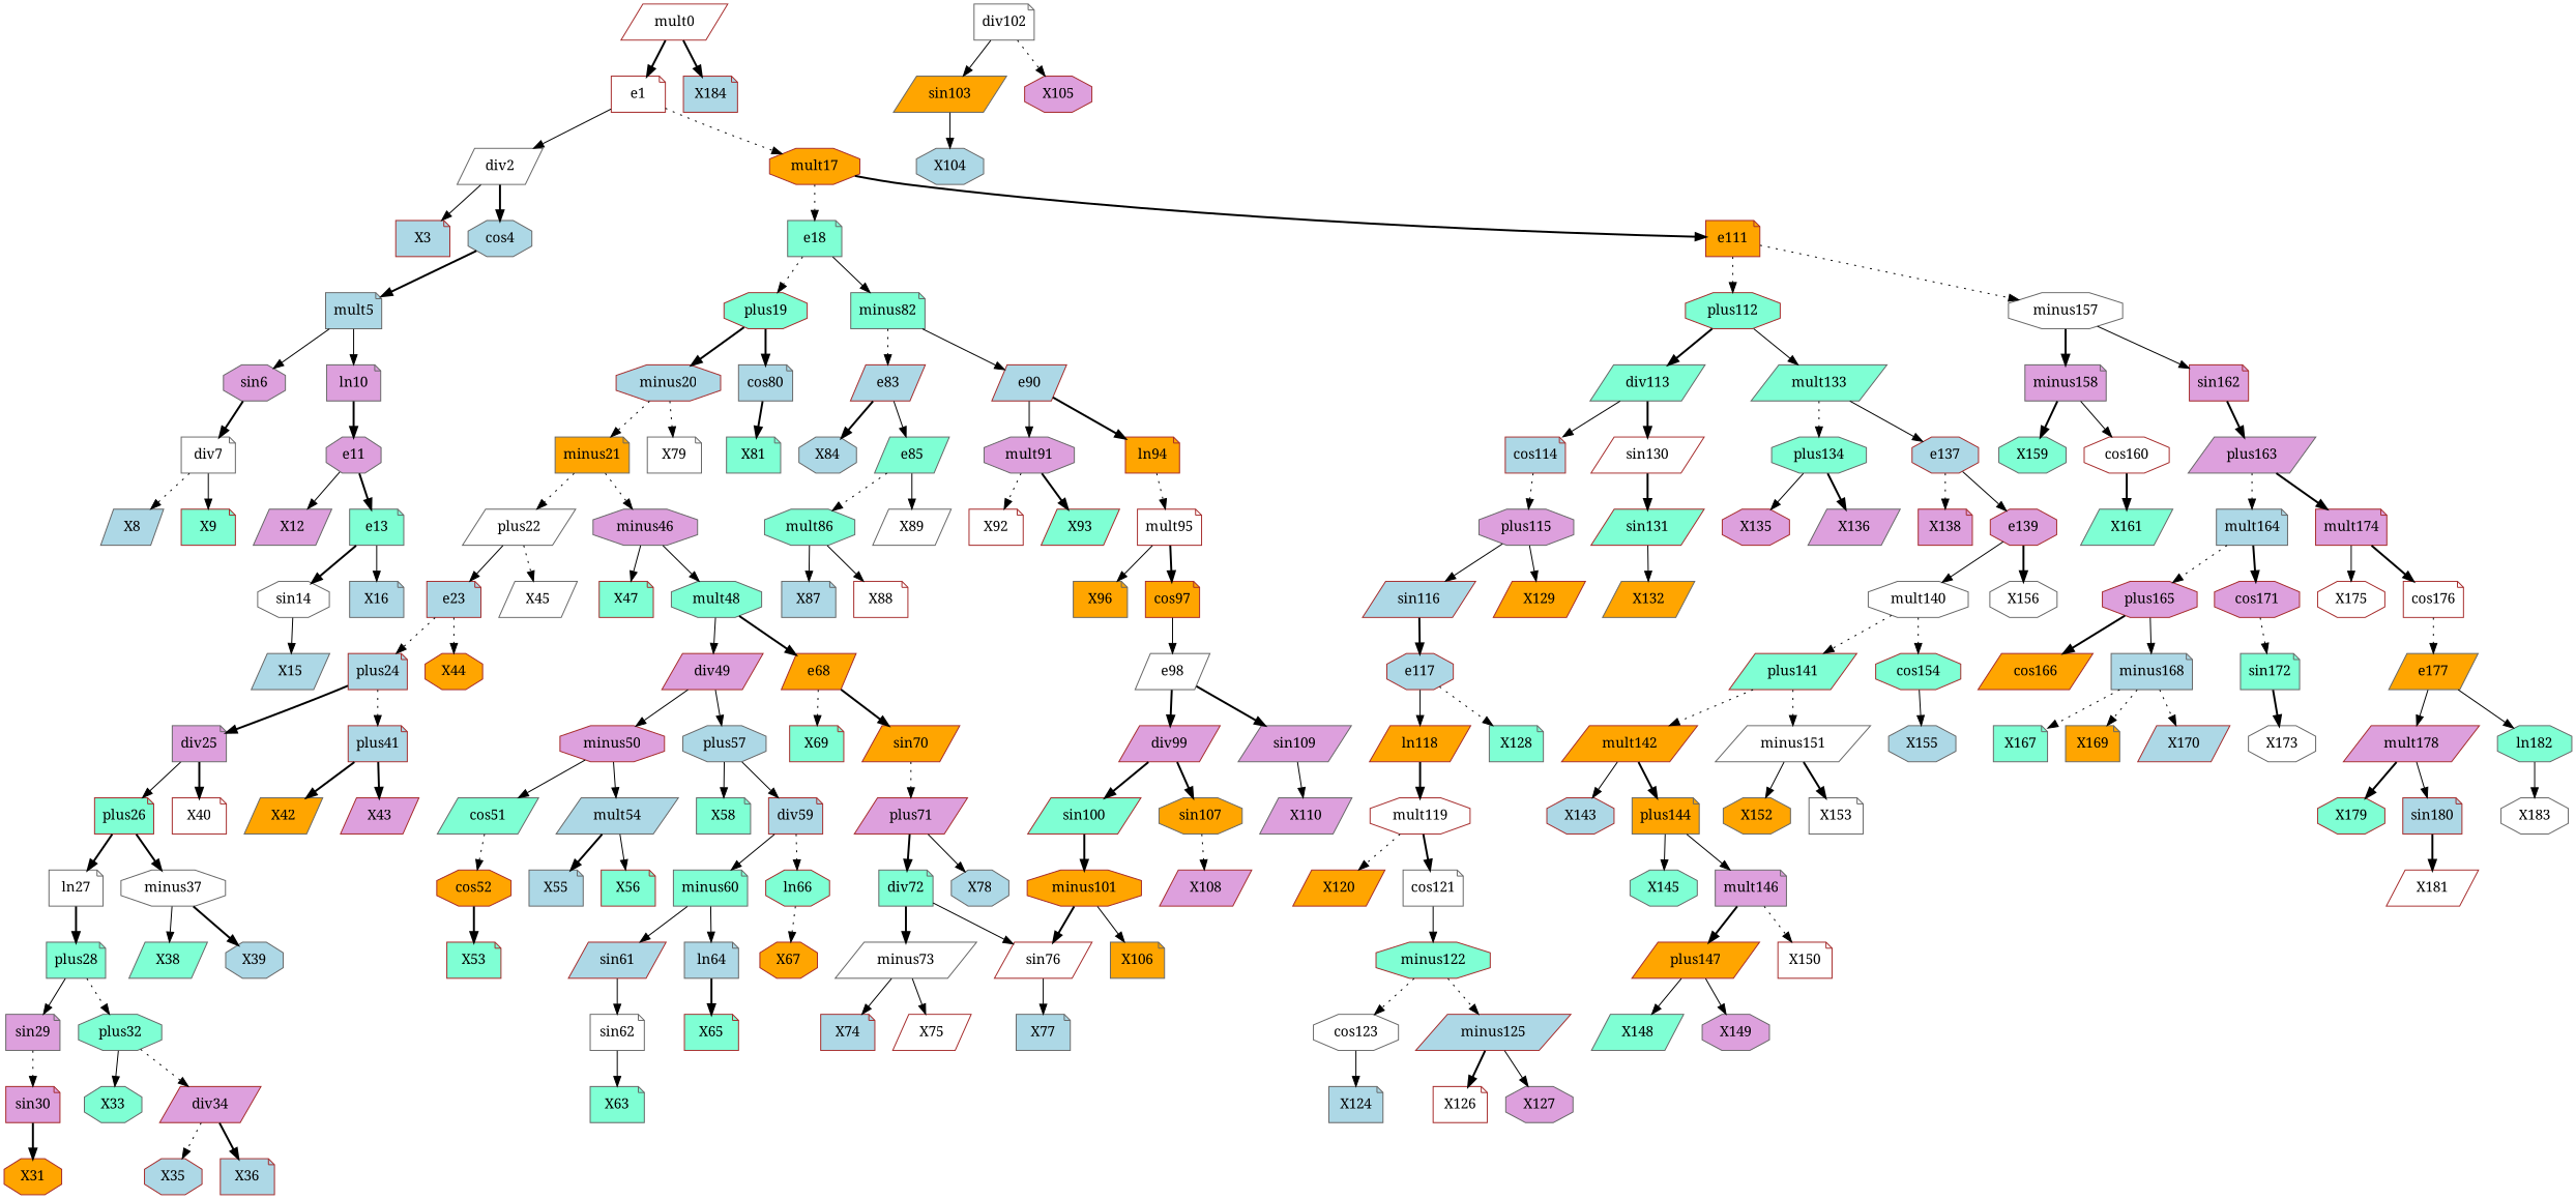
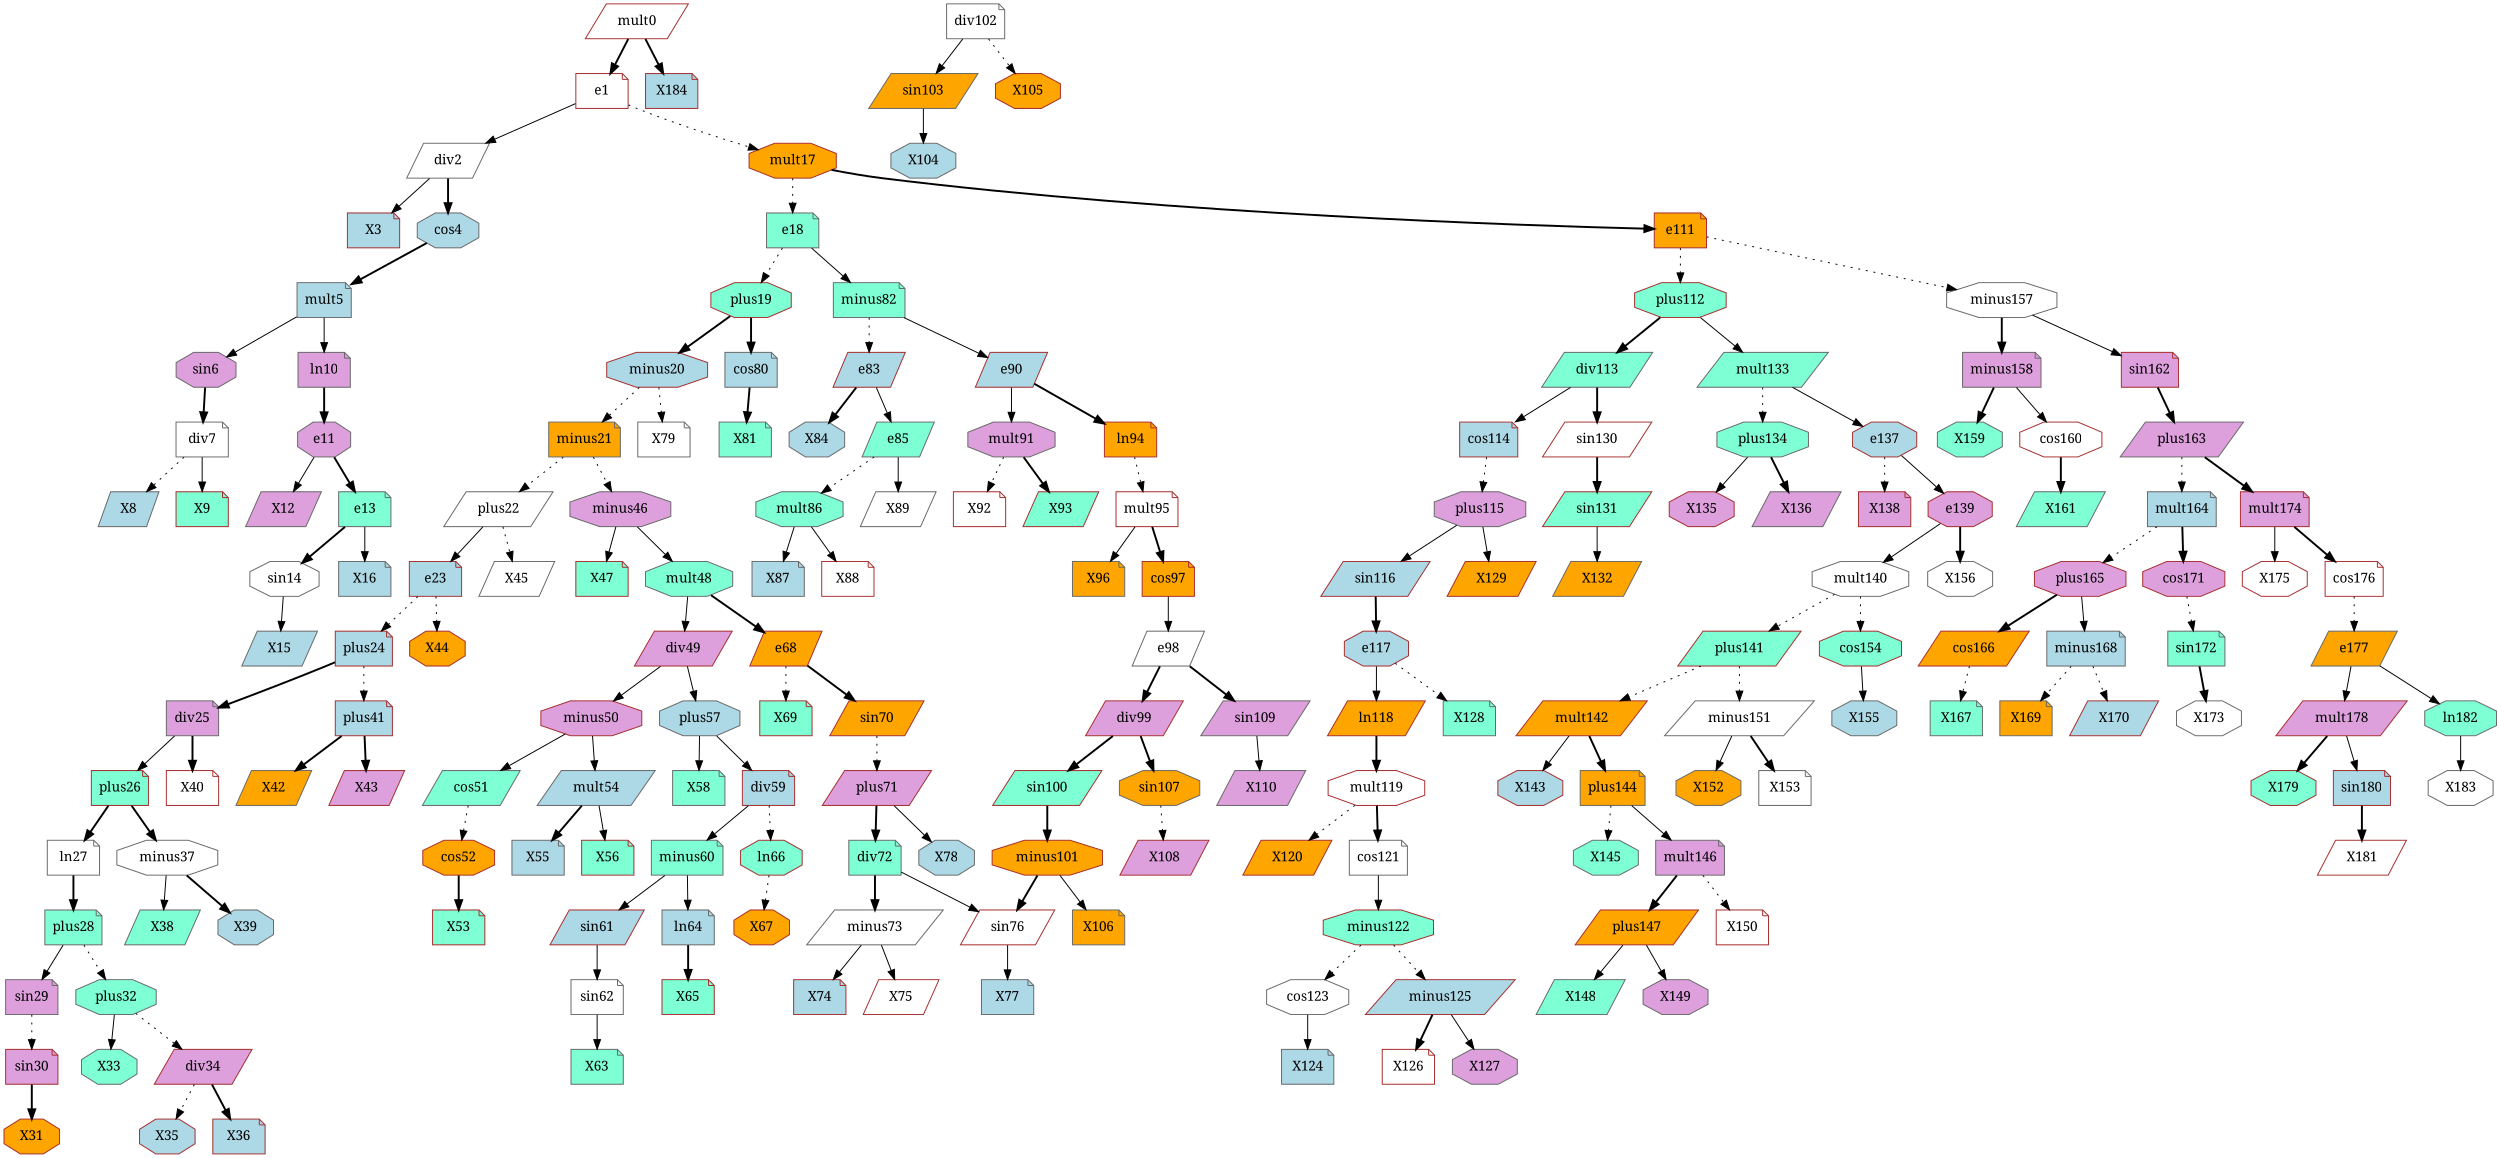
  digraph {
    fontname="Noto Serif"
    node [color=gray40 fillcolor=aquamarine fontname="Noto Serif" shape=note style=filled]
    edge [fontname="Noto Serif" style=solid]
    div2 [fillcolor=white shape=parallelogram]
    X3 [color=brown fillcolor=lightblue]
    cos4 [fillcolor=lightblue shape=octagon]
    mult5 [fillcolor=lightblue]
    div7 [fillcolor=white]
    X8 [fillcolor=lightblue shape=parallelogram]
    X9 [color=brown]
    sin6 [fillcolor=plum shape=octagon]
    ln10 [fillcolor=plum]
    e11 [fillcolor=plum shape=octagon]
    X12 [fillcolor=plum shape=parallelogram]
    e13
    sin14 [fillcolor=white shape=octagon]
    X16 [fillcolor=lightblue]
    X15 [fillcolor=lightblue shape=parallelogram]
    e1 [color=brown fillcolor=white]
    mult17 [color=brown fillcolor=orange shape=octagon]
    e18
    e111 [color=brown fillcolor=orange]
    sin30 [color=brown fillcolor=plum]
    X31 [color=brown fillcolor=orange shape=octagon]
    sin29 [fillcolor=plum]
    plus28
    plus32 [shape=octagon]
    X33 [shape=octagon]
    div34 [color=brown fillcolor=plum shape=parallelogram]
    X35 [color=brown fillcolor=lightblue shape=octagon]
    X36 [color=brown fillcolor=lightblue]
    ln27 [fillcolor=white]
    plus26 [color=brown]
    minus37 [fillcolor=white shape=octagon]
    X38 [shape=parallelogram]
    X39 [fillcolor=lightblue shape=octagon]
    div25 [fillcolor=plum]
    X40 [color=brown fillcolor=white]
    plus24 [color=brown fillcolor=lightblue]
    plus41 [color=brown fillcolor=lightblue]
    X42 [fillcolor=orange shape=parallelogram]
    X43 [color=brown fillcolor=plum shape=parallelogram]
    e23 [color=brown fillcolor=lightblue]
    X44 [color=brown fillcolor=orange shape=octagon]
    plus22 [fillcolor=white shape=parallelogram]
    X45 [fillcolor=white shape=parallelogram]
    minus21 [fillcolor=orange]
    minus46 [fillcolor=plum shape=octagon]
    X47 [color=brown]
    mult48 [shape=octagon]
    div49 [color=brown fillcolor=plum shape=parallelogram]
    e68 [color=brown fillcolor=orange shape=parallelogram]
    cos52 [color=brown fillcolor=orange shape=octagon]
    X53 [color=brown]
    cos51 [shape=parallelogram]
    minus50 [color=brown fillcolor=plum shape=octagon]
    mult54 [fillcolor=lightblue shape=parallelogram]
    X55 [fillcolor=lightblue]
    X56 [color=brown]
    plus57 [fillcolor=lightblue shape=octagon]
    X58
    div59 [color=brown fillcolor=lightblue]
    minus60
    ln66 [color=brown shape=octagon]
    sin62 [fillcolor=white]
    X63
    sin61 [color=brown fillcolor=lightblue shape=parallelogram]
    ln64 [fillcolor=lightblue]
    X65 [color=brown]
    X67 [color=brown fillcolor=orange shape=octagon]
    X69 [color=brown]
    sin70 [color=brown fillcolor=orange shape=parallelogram]
    plus71 [color=brown fillcolor=plum shape=parallelogram]
    minus73 [fillcolor=white shape=parallelogram]
    X74 [color=brown fillcolor=lightblue]
    X75 [color=brown fillcolor=white shape=parallelogram]
    div72
    sin76 [color=brown fillcolor=white shape=parallelogram]
    X77 [fillcolor=lightblue]
    X78 [fillcolor=lightblue shape=octagon]
    minus20 [color=brown fillcolor=lightblue shape=octagon]
    X79 [fillcolor=white]
    plus19 [color=brown shape=octagon]
    cos80 [fillcolor=lightblue]
    X81
    minus82
    e83 [color=brown fillcolor=lightblue shape=parallelogram]
    e90 [color=brown fillcolor=lightblue shape=parallelogram]
    X84 [fillcolor=lightblue shape=octagon]
    e85 [shape=parallelogram]
    mult86 [shape=octagon]
    X89 [fillcolor=white shape=parallelogram]
    X87 [fillcolor=lightblue]
    X88 [color=brown fillcolor=white]
    mult91 [fillcolor=plum shape=octagon]
    ln94 [color=brown fillcolor=orange]
    X92 [color=brown fillcolor=white]
    X93 [color=brown shape=parallelogram]
    mult95 [color=brown fillcolor=white]
    X96 [fillcolor=orange]
    cos97 [color=brown fillcolor=orange]
    e98 [fillcolor=white shape=parallelogram]
    sin103 [fillcolor=orange shape=parallelogram]
    X104 [fillcolor=lightblue shape=octagon]
    div102 [fillcolor=white]
-   X105 [color=brown fillcolor=plum shape=octagon]
+   X105 [color=brown fillcolor=orange shape=octagon]
    minus101 [color=brown fillcolor=orange shape=octagon]
    X106 [fillcolor=orange]
    sin100 [color=brown shape=parallelogram]
    div99 [color=brown fillcolor=plum shape=parallelogram]
    sin107 [fillcolor=orange shape=octagon]
    X108 [color=brown fillcolor=plum shape=parallelogram]
    sin109 [fillcolor=plum shape=parallelogram]
    X110 [fillcolor=plum shape=parallelogram]
    plus112 [color=brown shape=octagon]
    minus157 [fillcolor=white shape=octagon]
    mult119 [color=brown fillcolor=white shape=octagon]
    X120 [color=brown fillcolor=orange shape=parallelogram]
    cos121 [fillcolor=white]
    minus122 [color=brown shape=octagon]
    cos123 [fillcolor=white shape=octagon]
    X124 [fillcolor=lightblue]
    minus125 [color=brown fillcolor=lightblue shape=parallelogram]
    X126 [color=brown fillcolor=white]
    X127 [fillcolor=plum shape=octagon]
    ln118 [color=brown fillcolor=orange shape=parallelogram]
    e117 [color=brown fillcolor=lightblue shape=octagon]
    X128
    sin116 [color=brown fillcolor=lightblue shape=parallelogram]
    plus115 [fillcolor=plum shape=octagon]
    X129 [color=brown fillcolor=orange shape=parallelogram]
    cos114 [color=brown fillcolor=lightblue]
    div113 [shape=parallelogram]
    sin130 [color=brown fillcolor=white shape=parallelogram]
    sin131 [color=brown shape=parallelogram]
    X132 [fillcolor=orange shape=parallelogram]
    mult133 [shape=parallelogram]
    plus134 [shape=octagon]
    e137 [color=brown fillcolor=lightblue shape=octagon]
    X135 [color=brown fillcolor=plum shape=octagon]
    X136 [fillcolor=plum shape=parallelogram]
    X138 [color=brown fillcolor=plum]
    e139 [color=brown fillcolor=plum shape=octagon]
    mult140 [fillcolor=white shape=octagon]
    X156 [fillcolor=white shape=octagon]
    mult142 [color=brown fillcolor=orange shape=parallelogram]
    X143 [color=brown fillcolor=lightblue shape=octagon]
    plus144 [fillcolor=orange]
    X145 [shape=octagon]
    mult146 [fillcolor=plum]
    plus147 [color=brown fillcolor=orange shape=parallelogram]
    X150 [color=brown fillcolor=white]
    X148 [shape=parallelogram]
    X149 [fillcolor=plum shape=octagon]
    plus141 [color=brown shape=parallelogram]
    minus151 [fillcolor=white shape=parallelogram]
    X152 [fillcolor=orange shape=octagon]
    X153 [fillcolor=white]
    cos154 [color=brown shape=octagon]
    X155 [fillcolor=lightblue shape=octagon]
    minus158 [fillcolor=plum]
    sin162 [color=brown fillcolor=plum]
    X159 [shape=octagon]
    cos160 [color=brown fillcolor=white shape=octagon]
    X161 [shape=parallelogram]
    plus163 [fillcolor=plum shape=parallelogram]
    cos166 [color=brown fillcolor=orange shape=parallelogram]
    X167
    plus165 [color=brown fillcolor=plum shape=octagon]
    minus168 [fillcolor=lightblue]
    X169 [fillcolor=orange]
    X170 [color=brown fillcolor=lightblue shape=parallelogram]
    mult164 [fillcolor=lightblue]
    cos171 [color=brown fillcolor=plum shape=octagon]
    sin172
    X173 [fillcolor=white shape=octagon]
    mult174 [color=brown fillcolor=plum]
    X175 [color=brown fillcolor=white shape=octagon]
    cos176 [color=brown fillcolor=white]
    e177 [fillcolor=orange shape=parallelogram]
    mult178 [color=brown fillcolor=plum shape=parallelogram]
    X179 [color=brown shape=octagon]
    sin180 [color=brown fillcolor=lightblue]
    X181 [color=brown fillcolor=white shape=parallelogram]
    ln182 [shape=octagon]
    X183 [fillcolor=white shape=octagon]
    mult0 [color=brown fillcolor=white shape=parallelogram]
    X184 [color=brown fillcolor=lightblue]
    div2 -> X3
    div2 -> cos4 [style=bold]
    cos4 -> mult5 [style=bold]
    mult5 -> sin6
    mult5 -> ln10
    div7 -> X8 [style=dotted]
    div7 -> X9
    sin6 -> div7 [style=bold]
    ln10 -> e11 [style=bold]
    e11 -> X12
    e11 -> e13 [style=bold]
    e13 -> sin14 [style=bold]
    e13 -> X16
    sin14 -> X15
    e1 -> div2
    e1 -> mult17 [style=dotted]
    mult17 -> e18 [style=dotted]
    mult17 -> e111 [style=bold]
    e18 -> plus19 [style=dotted]
    e18 -> minus82
    e111 -> plus112 [style=dotted]
    e111 -> minus157 [style=dotted]
    sin30 -> X31 [style=bold]
    sin29 -> sin30 [style=dotted]
    plus28 -> sin29
    plus28 -> plus32 [style=dotted]
    plus32 -> X33
    plus32 -> div34 [style=dotted]
    div34 -> X35 [style=dotted]
    div34 -> X36 [style=bold]
    ln27 -> plus28 [style=bold]
    plus26 -> ln27 [style=bold]
    plus26 -> minus37 [style=bold]
    minus37 -> X38
    minus37 -> X39 [style=bold]
    div25 -> plus26
    div25 -> X40 [style=bold]
    plus24 -> div25 [style=bold]
    plus24 -> plus41 [style=dotted]
    plus41 -> X42 [style=bold]
    plus41 -> X43 [style=bold]
    e23 -> plus24 [style=dotted]
    e23 -> X44 [style=dotted]
    plus22 -> e23
    plus22 -> X45 [style=dotted]
    minus21 -> plus22 [style=dotted]
    minus21 -> minus46 [style=dotted]
    minus46 -> X47
    minus46 -> mult48
    mult48 -> div49
    mult48 -> e68 [style=bold]
    div49 -> minus50
    div49 -> plus57
    e68 -> X69 [style=dotted]
    e68 -> sin70 [style=bold]
    cos52 -> X53 [style=bold]
    cos51 -> cos52 [style=dotted]
    minus50 -> cos51
    minus50 -> mult54
    mult54 -> X55 [style=bold]
    mult54 -> X56
    plus57 -> X58
    plus57 -> div59
    div59 -> minus60
    div59 -> ln66 [style=dotted]
    minus60 -> sin61
    minus60 -> ln64
    ln66 -> X67 [style=dotted]
    sin62 -> X63
    sin61 -> sin62
    ln64 -> X65 [style=bold]
    sin70 -> plus71 [style=dotted]
    plus71 -> div72 [style=bold]
    plus71 -> X78
    minus73 -> X74
    minus73 -> X75
    div72 -> minus73 [style=bold]
    div72 -> sin76
    sin76 -> X77
    minus20 -> minus21 [style=dotted]
    minus20 -> X79 [style=dotted]
    plus19 -> minus20 [style=bold]
    plus19 -> cos80 [style=bold]
    cos80 -> X81 [style=bold]
    minus82 -> e83 [style=dotted]
    minus82 -> e90
    e83 -> X84 [style=bold]
    e83 -> e85
    e90 -> mult91
    e90 -> ln94 [style=bold]
    e85 -> mult86 [style=dotted]
    e85 -> X89
    mult86 -> X87
    mult86 -> X88
    mult91 -> X92 [style=dotted]
    mult91 -> X93 [style=bold]
    ln94 -> mult95 [style=dotted]
    mult95 -> X96
    mult95 -> cos97 [style=bold]
    cos97 -> e98
    e98 -> div99 [style=bold]
    e98 -> sin109 [style=bold]
    sin103 -> X104
    div102 -> sin103
    div102 -> X105 [style=dotted]
    minus101 -> sin76 [style=bold]
    minus101 -> X106
    sin100 -> minus101 [style=bold]
    div99 -> sin100 [style=bold]
    div99 -> sin107 [style=bold]
    sin107 -> X108 [style=dotted]
    sin109 -> X110
    plus112 -> div113 [style=bold]
    plus112 -> mult133
    minus157 -> minus158 [style=bold]
    minus157 -> sin162
    mult119 -> X120 [style=dotted]
    mult119 -> cos121 [style=bold]
    cos121 -> minus122
    minus122 -> cos123 [style=dotted]
    minus122 -> minus125 [style=dotted]
    cos123 -> X124
    minus125 -> X126 [style=bold]
    minus125 -> X127
    ln118 -> mult119 [style=bold]
    e117 -> ln118
    e117 -> X128 [style=dotted]
    sin116 -> e117 [style=bold]
    plus115 -> sin116
    plus115 -> X129
    cos114 -> plus115 [style=dotted]
    div113 -> cos114
    div113 -> sin130 [style=bold]
    sin130 -> sin131 [style=bold]
    sin131 -> X132
    mult133 -> plus134 [style=dotted]
    mult133 -> e137
    plus134 -> X135
    plus134 -> X136 [style=bold]
    e137 -> X138 [style=dotted]
    e137 -> e139
    e139 -> mult140
    e139 -> X156 [style=bold]
    mult140 -> plus141 [style=dotted]
    mult140 -> cos154 [style=dotted]
    mult142 -> X143
    mult142 -> plus144 [style=bold]
-   plus144 -> X145
+   plus144 -> X145 [style=dotted]
    plus144 -> mult146
    mult146 -> plus147 [style=bold]
    mult146 -> X150 [style=dotted]
    plus147 -> X148
    plus147 -> X149
    plus141 -> mult142 [style=dotted]
    plus141 -> minus151 [style=dotted]
    minus151 -> X152
    minus151 -> X153 [style=bold]
    cos154 -> X155
    minus158 -> X159 [style=bold]
    minus158 -> cos160
    sin162 -> plus163 [style=bold]
    cos160 -> X161 [style=bold]
    plus163 -> mult164 [style=dotted]
    plus163 -> mult174 [style=bold]
-   minus168 -> X167 [style=dotted]
+   cos166 -> X167 [style=dotted]
    plus165 -> cos166 [style=bold]
    plus165 -> minus168
    minus168 -> X169 [style=dotted]
    minus168 -> X170 [style=dotted]
    mult164 -> plus165 [style=dotted]
    mult164 -> cos171 [style=bold]
    cos171 -> sin172 [style=dotted]
    sin172 -> X173 [style=bold]
    mult174 -> X175
    mult174 -> cos176 [style=bold]
    cos176 -> e177 [style=dotted]
    e177 -> mult178
    e177 -> ln182
    mult178 -> X179 [style=bold]
    mult178 -> sin180
    sin180 -> X181 [style=bold]
    ln182 -> X183
    mult0 -> e1 [style=bold]
    mult0 -> X184 [style=bold]
  }
